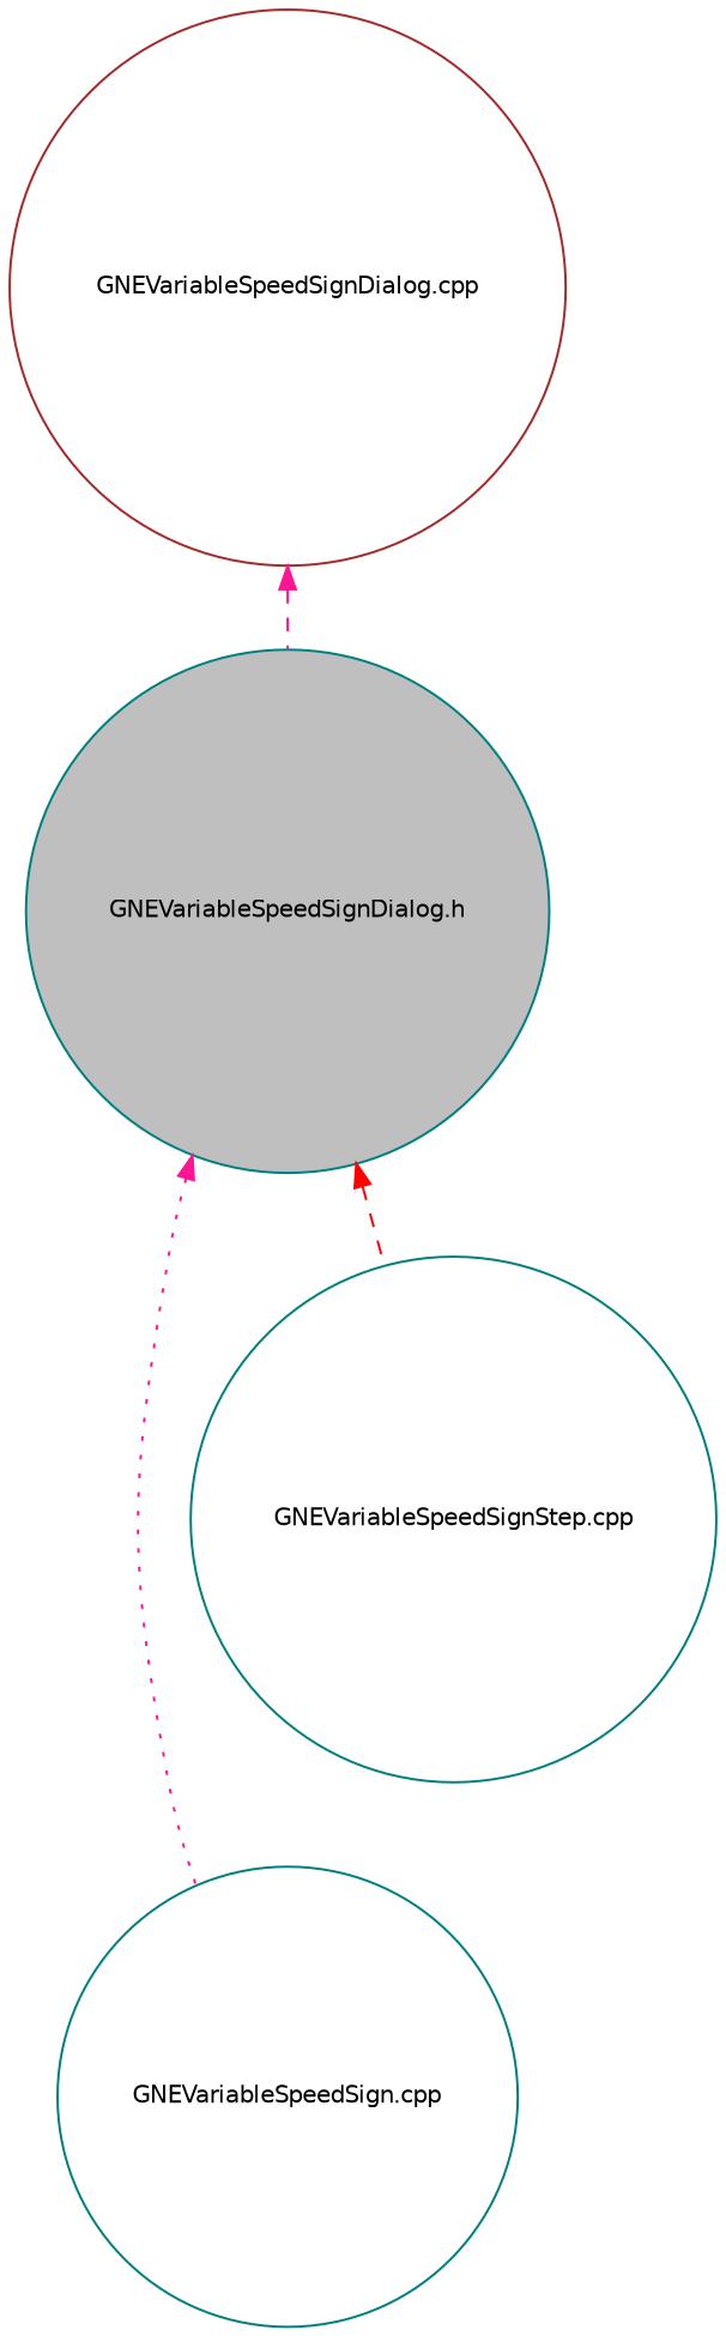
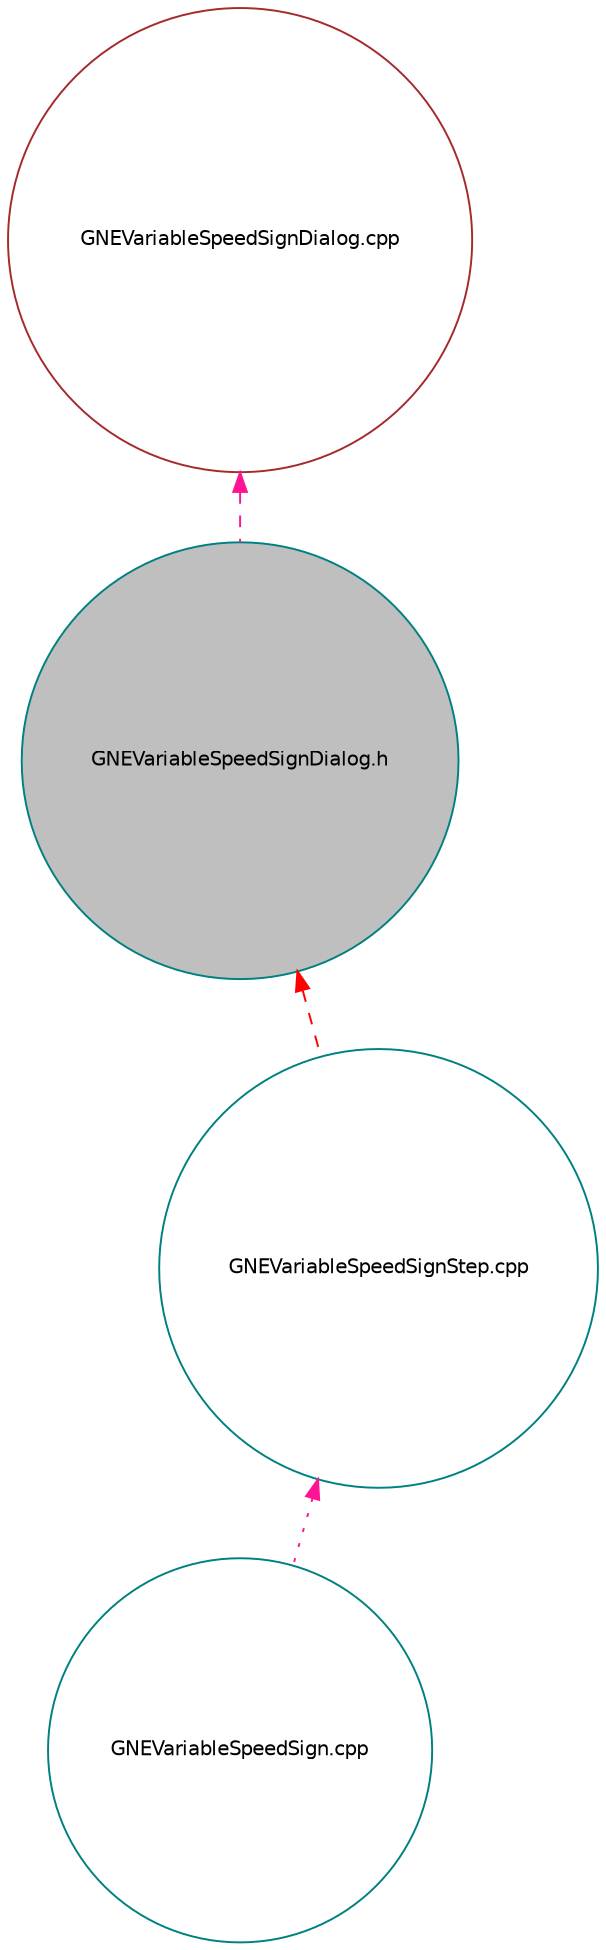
  digraph {
    node [color=teal fillcolor=white fontname=Helvetica fontsize=10 shape=circle style=filled]
    edge [color=deeppink dir=back fontname=Helvetica fontsize=10 labelfontname=Helvetica labelfontsize=10 style=dashed]
    n1 [fillcolor=grey75 fontcolor=black height=0.2 label="GNEVariableSpeedSignDialog.h" width=0.4]
    n2 [height=0.2 label="GNEVariableSpeedSign.cpp" width=0.4]
    n3 [height=0.2 label="GNEVariableSpeedSignStep.cpp" width=0.4]
    n4 [color=brown height=0.2 label="GNEVariableSpeedSignDialog.cpp" width=0.4]
-   n1 -> n2 [style=dotted]
+   n3 -> n2 [style=dotted]
    n1 -> n3 [color=red]
    n4 -> n1
  }
